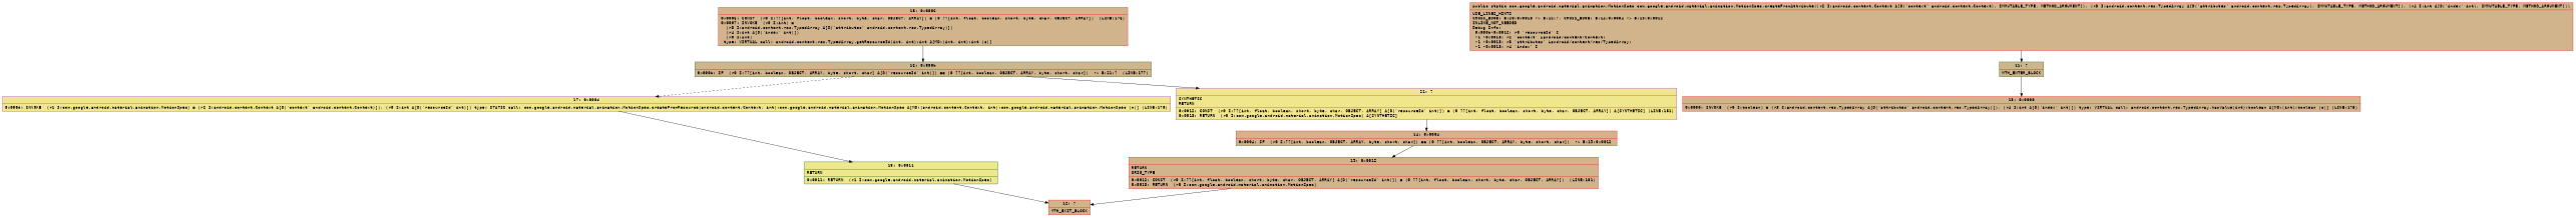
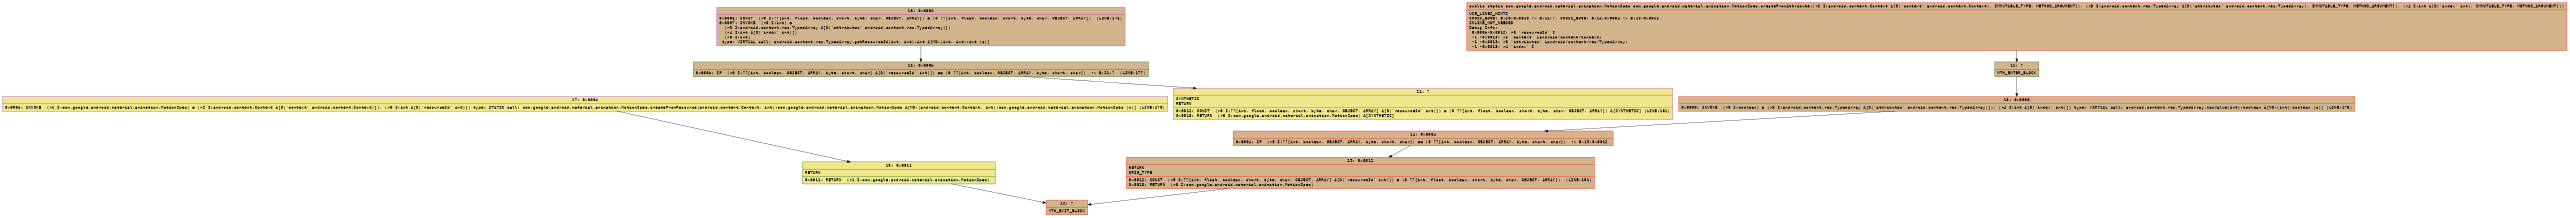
  digraph {
    fontname="DejaVu Sans Mono"
    node [color=red fillcolor=tan fontname="DejaVu Sans Mono" shape=record style=filled]
    edge [fontname="DejaVu Sans Mono"]
    n1 [color=darkgreen label="{11\:\ ?|MTH_ENTER_BLOCK\l}"]
    n2 [label="{13\:\ 0x0000|0x0000: INVOKE  (r0 I:boolean) = (r3 I:android.content.res.TypedArray A[D('attributes' android.content.res.TypedArray)]), (r4 I:int A[D('index' int)]) type: VIRTUAL call: android.content.res.TypedArray.hasValue(int):boolean A[MD:(int):boolean (c)] (LINE:175)\l}"]
    n3 [label="{14\:\ 0x0004|0x0004: IF  (r0 I:??[int, boolean, OBJECT, ARRAY, byte, short, char]) == (0 ??[int, boolean, OBJECT, ARRAY, byte, short, char])  \-\> B:19:0x0012 \l}"]
    n4 [label="{19\:\ 0x0012|RETURN\lORIG_TYPE\l|0x0012: CONST  (r0 I:??[int, float, boolean, short, byte, char, OBJECT, ARRAY] A[D('resourceId' int)]) = (0 ??[int, float, boolean, short, byte, char, OBJECT, ARRAY])  (LINE:181)\l0x0013: RETURN  (r0 I:com.google.android.material.animation.MotionSpec) \l}"]
-   n5 [label="{15\:\ 0x0006|0x0006: CONST  (r0 I:??[int, float, boolean, short, byte, char, OBJECT, ARRAY]) = (0 ??[int, float, boolean, short, byte, char, OBJECT, ARRAY])  (LINE:176)\l0x0007: INVOKE  (r0 I:int) = \l  (r3 I:android.content.res.TypedArray A[D('attributes' android.content.res.TypedArray)])\l  (r4 I:int A[D('index' int)])\l  (r0 I:int)\l type: VIRTUAL call: android.content.res.TypedArray.getResourceId(int, int):int A[MD:(int, int):int (c)]\l}"]
+   n5 [color=purple label="{15\:\ 0x0006|0x0006: CONST  (r0 I:??[int, float, boolean, short, byte, char, OBJECT, ARRAY]) = (0 ??[int, float, boolean, short, byte, char, OBJECT, ARRAY])  (LINE:176)\l0x0007: INVOKE  (r0 I:int) = \l  (r3 I:android.content.res.TypedArray A[D('attributes' android.content.res.TypedArray)])\l  (r4 I:int A[D('index' int)])\l  (r0 I:int)\l type: VIRTUAL call: android.content.res.TypedArray.getResourceId(int, int):int A[MD:(int, int):int (c)]\l}"]
    n6 [color=darkgreen label="{16\:\ 0x000b|0x000b: IF  (r0 I:??[int, boolean, OBJECT, ARRAY, byte, short, char] A[D('resourceId' int)]) == (0 ??[int, boolean, OBJECT, ARRAY, byte, short, char])  \-\> B:21:?  (LINE:177)\l}"]
    n7 [label="{12\:\ ?|MTH_EXIT_BLOCK\l}"]
    n8 [color=purple fillcolor=khaki label="{17\:\ 0x000d|0x000d: INVOKE  (r1 I:com.google.android.material.animation.MotionSpec) = (r2 I:android.content.Context A[D('context' android.content.Context)]), (r0 I:int A[D('resourceId' int)]) type: STATIC call: com.google.android.material.animation.MotionSpec.createFromResource(android.content.Context, int):com.google.android.material.animation.MotionSpec A[MD:(android.content.Context, int):com.google.android.material.animation.MotionSpec (m)] (LINE:178)\l}"]
    n9 [color=purple fillcolor=khaki label="{21\:\ ?|SYNTHETIC\lRETURN\l|0x0012: CONST  (r0 I:??[int, float, boolean, short, byte, char, OBJECT, ARRAY] A[D('resourceId' int)]) = (0 ??[int, float, boolean, short, byte, char, OBJECT, ARRAY]) A[SYNTHETIC] (LINE:181)\l0x0013: RETURN  (r0 I:com.google.android.material.animation.MotionSpec) A[SYNTHETIC]\l}"]
    n10 [color=darkgreen fillcolor=khaki label="{18\:\ 0x0011|RETURN\l|0x0011: RETURN  (r1 I:com.google.android.material.animation.MotionSpec) \l}"]
    n11 [label="{public static com.google.android.material.animation.MotionSpec com.google.android.material.animation.MotionSpec.createFromAttribute((r2 I:android.content.Context A[D('context' android.content.Context), IMMUTABLE_TYPE, METHOD_ARGUMENT]), (r3 I:android.content.res.TypedArray A[D('attributes' android.content.res.TypedArray), IMMUTABLE_TYPE, METHOD_ARGUMENT]), (r4 I:int A[D('index' int), IMMUTABLE_TYPE, METHOD_ARGUMENT]))  | USE_LINES_HINTS\lCROSS_EDGE: B:20:0x0013 \-\> B:12:?, CROSS_EDGE: B:14:0x0004 \-\> B:19:0x0012\lINLINE_NOT_NEEDED\lDebug Info:\l  0x000b\-0x0012: r0 'resourceId' I\l  \-1 \-0x0013: r2 'context' Landroid\/content\/Context;\l  \-1 \-0x0013: r3 'attributes' Landroid\/content\/res\/TypedArray;\l  \-1 \-0x0013: r4 'index' I\l}"]
    n1 -> n2
-   n9 -> n3
+   n2 -> n3
    n3 -> n4
    n4 -> n7
    n5 -> n6
-   n6 -> n8 [style=dashed]
    n6 -> n9
    n8 -> n10
    n10 -> n7
    n11 -> n1
  }
